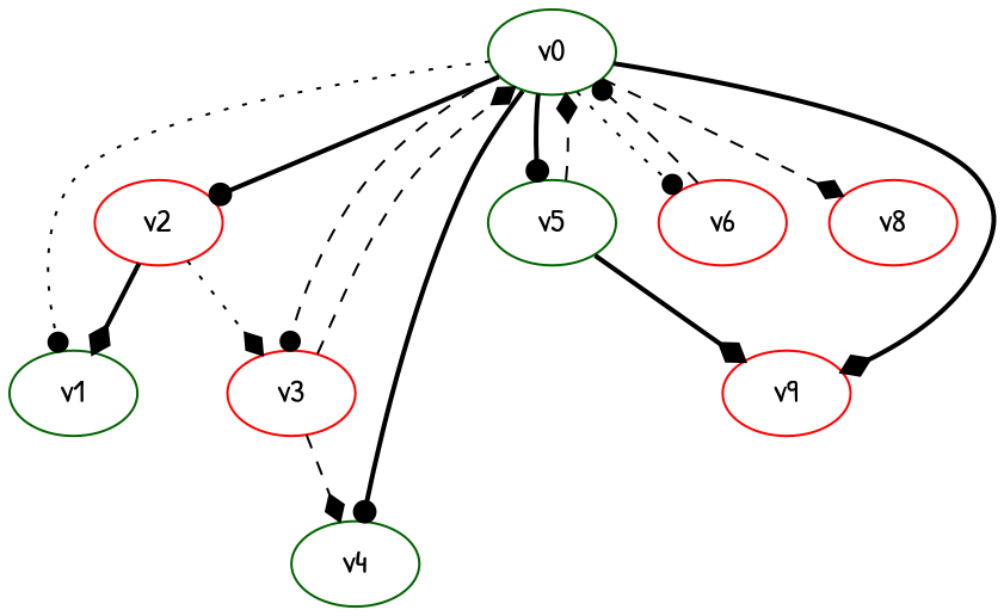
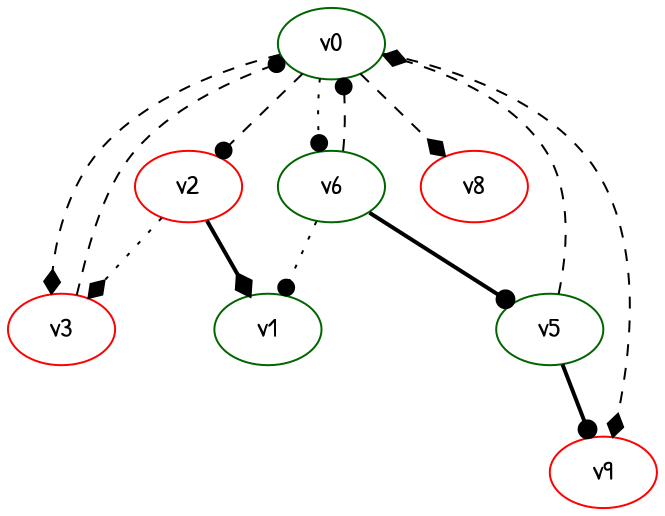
  digraph {
    fontname="Patrick Hand"
    node [color=red fontname="Patrick Hand" player=1 priority=0]
    edge [arrowhead=diamond fontname="Patrick Hand" style=dashed]
    v0 [color=darkgreen priority=1]
    v1 [color=darkgreen priority=1]
    v2 [player=0]
    v3 [priority=1]
-   v4 [color=darkgreen player=0 priority=1]
    v5 [color=darkgreen player=0]
-   v6
+   v6 [color=darkgreen]
    v8
    v9
-   v0 -> v1 [arrowhead=dot style=dotted]
-   v0 -> v2 [arrowhead=dot style=bold]
-   v0 -> v3 [arrowhead=dot]
-   v0 -> v4 [arrowhead=dot style=bold]
-   v0 -> v5 [arrowhead=dot style=bold]
+   v6 -> v1 [arrowhead=dot style=dotted]
+   v0 -> v2 [arrowhead=dot]
+   v0 -> v3
+   v6 -> v5 [arrowhead=dot style=bold]
    v0 -> v6 [arrowhead=dot style=dotted]
    v0 -> v8
-   v0 -> v9 [style=bold]
+   v0 -> v9
    v2 -> v1 [style=bold]
    v2 -> v3 [style=dotted]
-   v3 -> v0
-   v3 -> v4
+   v3 -> v0 [arrowhead=dot]
    v5 -> v0
-   v5 -> v9 [style=bold]
+   v5 -> v9 [arrowhead=dot style=bold]
    v6 -> v0 [arrowhead=dot]
  }
